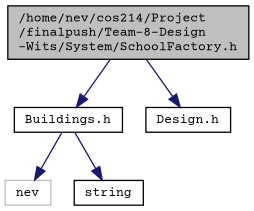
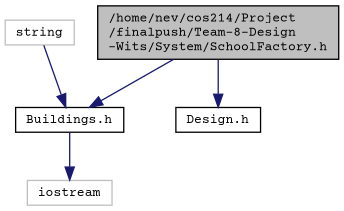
  digraph {
    fontname="Courier Prime"
    node [color=black fillcolor=white fontname="Courier Prime" fontsize=10 shape=record style=filled]
    edge [color=midnightblue fontname="Courier Prime" fontsize=10 labelfontname=Helvetica labelfontsize=10 style=solid]
    n1 [fillcolor=grey75 fontcolor=black height=0.2 label="/home/nev/cos214/Project\l/finalpush/Team-8-Design\l-Wits/System/SchoolFactory.h" width=0.4]
    n2 [height=0.2 label="Buildings.h" width=0.4]
    n3 [height=0.2 label="Design.h" width=0.4]
-   n4 [color=grey75 height=0.2 label=nev width=0.4]
-   n5 [height=0.2 label=string width=0.4]
+   n4 [color=grey75 height=0.2 label=iostream width=0.4]
+   n5 [color=grey75 height=0.2 label=string width=0.4]
    n1 -> n2
    n1 -> n3
    n2 -> n4
-   n2 -> n5
+   n5 -> n2
  }
